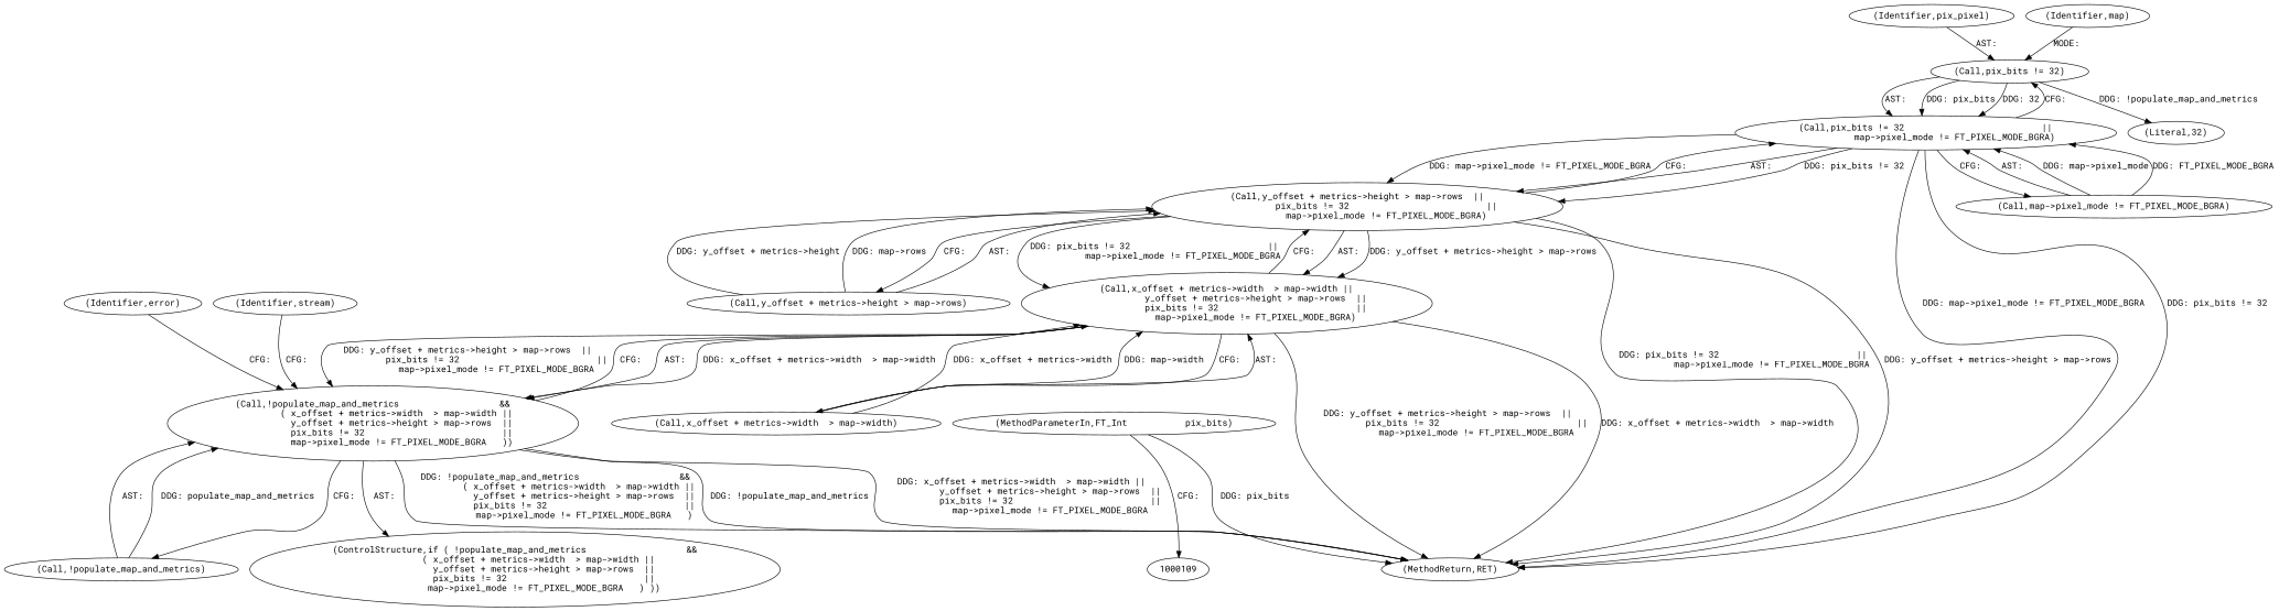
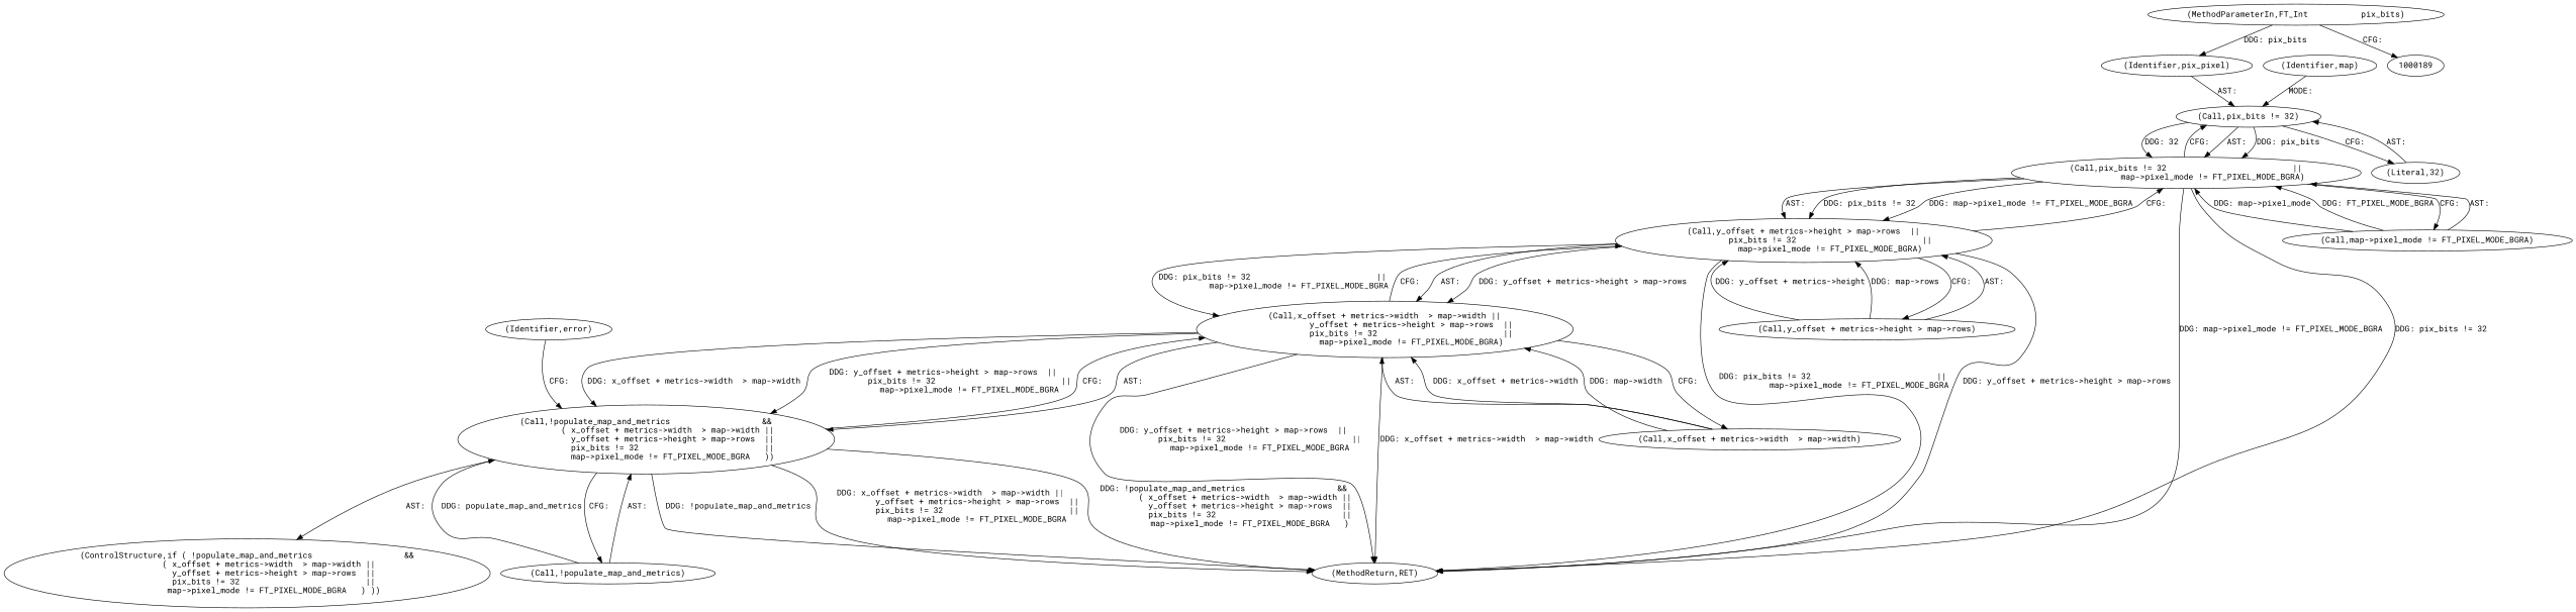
  digraph {
    fontname="Roboto Mono"
    node [fontname="Roboto Mono"]
    edge [fontname="Roboto Mono"]
    n1 [label="(Call,pix_bits != 32)"]
    n2 [label="(Call,pix_bits != 32                          ||\n           map->pixel_mode != FT_PIXEL_MODE_BGRA)"]
    n3 [label="(Literal,32)"]
    n4 [label="(MethodReturn,RET)"]
    n5 [label="(Call,y_offset + metrics->height > map->rows  ||\n           pix_bits != 32                          ||\n           map->pixel_mode != FT_PIXEL_MODE_BGRA)"]
    n6 [label="(Call,map->pixel_mode != FT_PIXEL_MODE_BGRA)"]
    n7 [label="(MethodParameterIn,FT_Int           pix_bits)"]
-   1000109
+   1000109 [label=1000189]
    n9 [label="(Call,x_offset + metrics->width  > map->width ||\n           y_offset + metrics->height > map->rows  ||\n           pix_bits != 32                          ||\n           map->pixel_mode != FT_PIXEL_MODE_BGRA)"]
    n10 [label="(Call,y_offset + metrics->height > map->rows)"]
    n11 [label="(Call,!populate_map_and_metrics                   &&\n         ( x_offset + metrics->width  > map->width ||\n           y_offset + metrics->height > map->rows  ||\n           pix_bits != 32                          ||\n           map->pixel_mode != FT_PIXEL_MODE_BGRA   ))"]
    n12 [label="(Call,x_offset + metrics->width  > map->width)"]
    n13 [label="(ControlStructure,if ( !populate_map_and_metrics                   &&\n         ( x_offset + metrics->width  > map->width ||\n           y_offset + metrics->height > map->rows  ||\n           pix_bits != 32                          ||\n           map->pixel_mode != FT_PIXEL_MODE_BGRA   ) ))"]
    n14 [label="(Call,!populate_map_and_metrics)"]
    n15 [label="(Identifier,pix_pixel)"]
    n16 [label="(Identifier,map)"]
    n17 [label="(Identifier,error)"]
-   n18 [label="(Identifier,stream)"]
    n1 -> n2 [label="AST: "]
    n1 -> n2 [label="DDG: pix_bits"]
    n1 -> n2 [label="DDG: 32"]
-   n1 -> n3 [label="DDG: !populate_map_and_metrics"]
+   n1 -> n3 [label="CFG: "]
    n2 -> n1 [label="CFG: "]
    n2 -> n4 [label="DDG: map->pixel_mode != FT_PIXEL_MODE_BGRA"]
    n2 -> n4 [label="DDG: pix_bits != 32"]
    n2 -> n5 [label="AST: "]
    n2 -> n5 [label="DDG: pix_bits != 32"]
    n2 -> n5 [label="DDG: map->pixel_mode != FT_PIXEL_MODE_BGRA"]
    n2 -> n6 [label="CFG: "]
+   n3 -> n1 [label="AST: "]
    n5 -> n2 [label="CFG: "]
    n5 -> n4 [label="DDG: pix_bits != 32                          ||\n           map->pixel_mode != FT_PIXEL_MODE_BGRA"]
    n5 -> n4 [label="DDG: y_offset + metrics->height > map->rows"]
    n5 -> n9 [label="AST: "]
    n5 -> n9 [label="DDG: y_offset + metrics->height > map->rows"]
    n5 -> n9 [label="DDG: pix_bits != 32                          ||\n           map->pixel_mode != FT_PIXEL_MODE_BGRA"]
    n5 -> n10 [label="CFG: "]
    n6 -> n2 [label="AST: "]
    n6 -> n2 [label="DDG: map->pixel_mode"]
    n6 -> n2 [label="DDG: FT_PIXEL_MODE_BGRA"]
-   n7 -> n4 [label="DDG: pix_bits"]
+   n7 -> n15 [label="DDG: pix_bits"]
    n7 -> 1000109 [label="CFG: "]
    n9 -> n4 [label="DDG: y_offset + metrics->height > map->rows  ||\n           pix_bits != 32                          ||\n           map->pixel_mode != FT_PIXEL_MODE_BGRA"]
    n9 -> n4 [label="DDG: x_offset + metrics->width  > map->width"]
    n9 -> n5 [label="CFG: "]
    n9 -> n11 [label="AST: "]
    n9 -> n11 [label="DDG: x_offset + metrics->width  > map->width"]
    n9 -> n11 [label="DDG: y_offset + metrics->height > map->rows  ||\n           pix_bits != 32                          ||\n           map->pixel_mode != FT_PIXEL_MODE_BGRA"]
    n9 -> n12 [label="CFG: "]
    n10 -> n5 [label="AST: "]
    n10 -> n5 [label="DDG: y_offset + metrics->height"]
    n10 -> n5 [label="DDG: map->rows"]
    n11 -> n4 [label="DDG: !populate_map_and_metrics                   &&\n         ( x_offset + metrics->width  > map->width ||\n           y_offset + metrics->height > map->rows  ||\n           pix_bits != 32                          ||\n           map->pixel_mode != FT_PIXEL_MODE_BGRA   )"]
    n11 -> n4 [label="DDG: !populate_map_and_metrics"]
    n11 -> n4 [label="DDG: x_offset + metrics->width  > map->width ||\n           y_offset + metrics->height > map->rows  ||\n           pix_bits != 32                          ||\n           map->pixel_mode != FT_PIXEL_MODE_BGRA"]
    n11 -> n9 [label="CFG: "]
    n11 -> n13 [label="AST: "]
    n11 -> n14 [label="CFG: "]
    n12 -> n9 [label="AST: "]
    n12 -> n9 [label="DDG: x_offset + metrics->width"]
    n12 -> n9 [label="DDG: map->width"]
    n14 -> n11 [label="AST: "]
    n14 -> n11 [label="DDG: populate_map_and_metrics"]
    n15 -> n1 [label="AST: "]
    n16 -> n1 [label="MODE: "]
    n17 -> n11 [label="CFG: "]
-   n18 -> n11 [label="CFG: "]
  }
